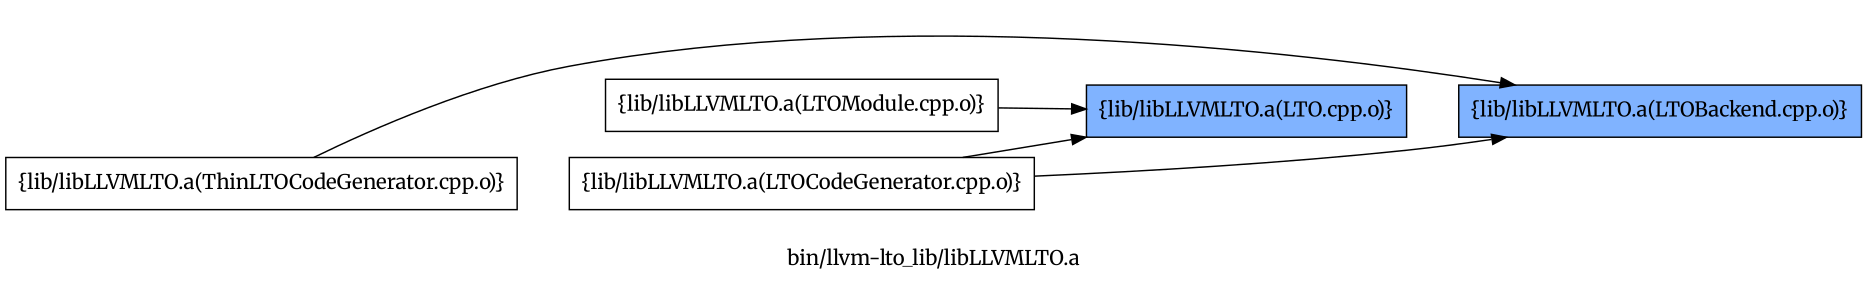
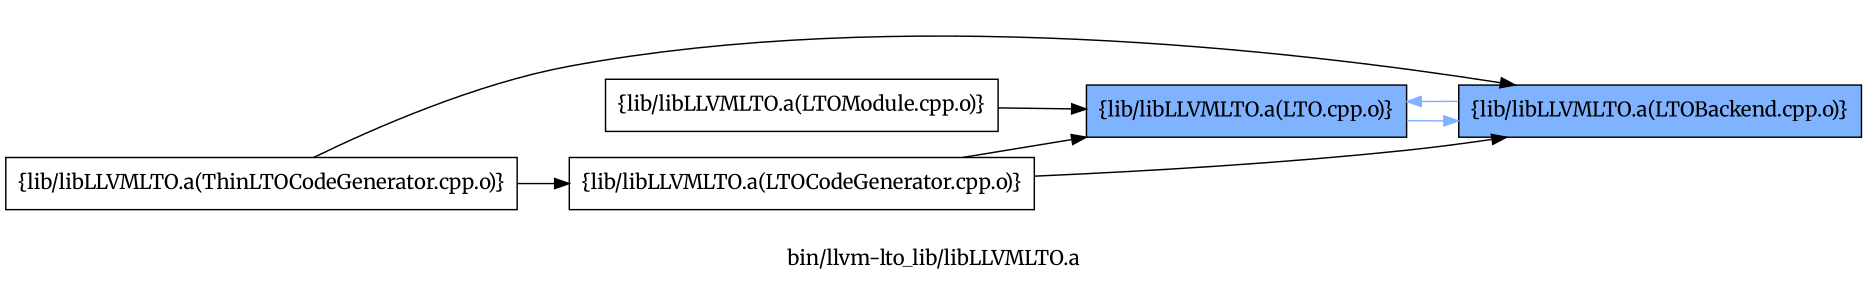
  digraph {
    fontname=Merriweather
    label="bin/llvm-lto_lib/libLLVMLTO.a"
    rankdir=LR
    node [fontname=Merriweather group=0 shape=box]
    edge [fontname=Merriweather]
    n1 [fillcolor="0.600000 0.5 1" group=1 label="{lib/libLLVMLTO.a(LTO.cpp.o)}" style=filled]
    n2 [fillcolor="0.600000 0.5 1" group=1 label="{lib/libLLVMLTO.a(LTOBackend.cpp.o)}" style=filled]
    n3 [label="{lib/libLLVMLTO.a(LTOModule.cpp.o)}"]
    n4 [label="{lib/libLLVMLTO.a(LTOCodeGenerator.cpp.o)}"]
    n5 [label="{lib/libLLVMLTO.a(ThinLTOCodeGenerator.cpp.o)}"]
    subgraph sub_1 {
      rank=same
      n1
    }
+   n1 -> n2 [color="0.600000 0.5 1"]
+   n2 -> n1 [color="0.600000 0.5 1"]
    n3 -> n1
    n4 -> n1
    n4 -> n2
    n5 -> n2
+   n5 -> n4
  }
